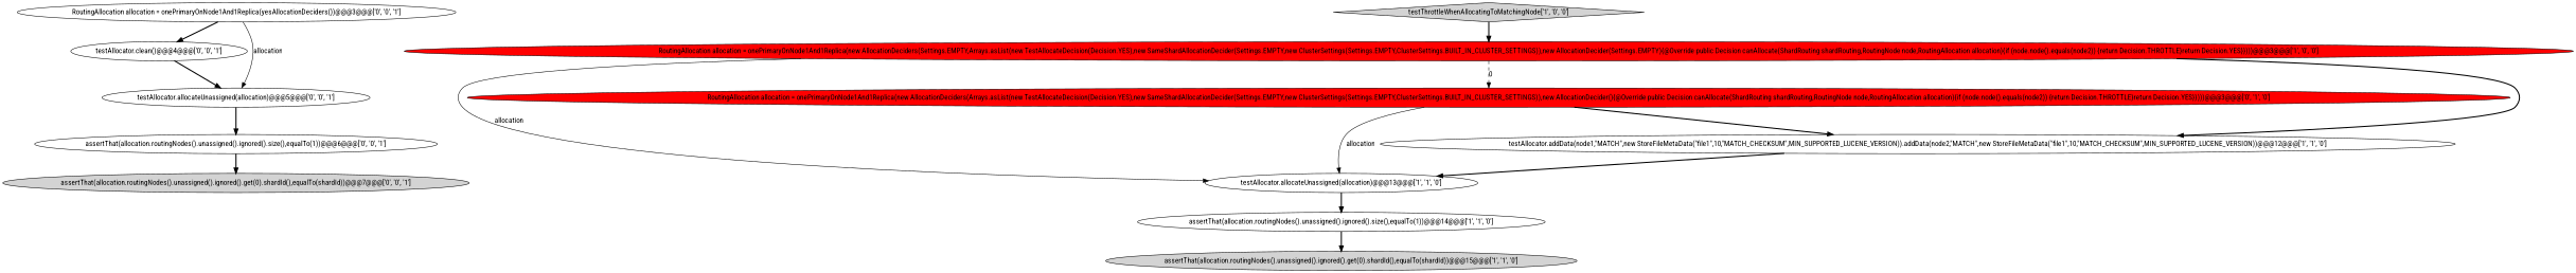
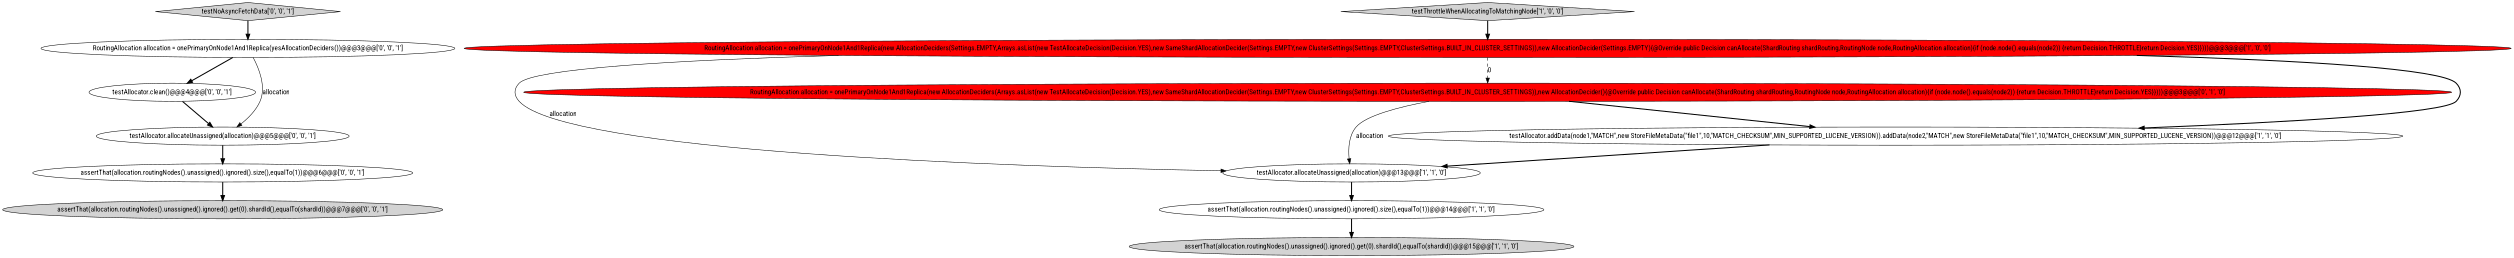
  digraph {
    fontname="Roboto Condensed"
    node [fillcolor=white fontname="Roboto Condensed" shape=ellipse style=filled]
    edge [fontname="Roboto Condensed" style=bold]
    n1 [label="testAllocator.clean()@@@4@@@['0', '0', '1']"]
    n2 [label="testAllocator.allocateUnassigned(allocation)@@@5@@@['0', '0', '1']"]
    n3 [label="assertThat(allocation.routingNodes().unassigned().ignored().size(),equalTo(1))@@@6@@@['0', '0', '1']"]
    n4 [fillcolor=lightgray label="assertThat(allocation.routingNodes().unassigned().ignored().get(0).shardId(),equalTo(shardId))@@@7@@@['0', '0', '1']"]
    n5 [label="testAllocator.allocateUnassigned(allocation)@@@13@@@['1', '1', '0']"]
    n6 [label="assertThat(allocation.routingNodes().unassigned().ignored().size(),equalTo(1))@@@14@@@['1', '1', '0']"]
    n7 [fillcolor=lightgray label="assertThat(allocation.routingNodes().unassigned().ignored().get(0).shardId(),equalTo(shardId))@@@15@@@['1', '1', '0']"]
+   n8 [fillcolor=lightgray label="testNoAsyncFetchData['0', '0', '1']" shape=diamond]
    n9 [label="RoutingAllocation allocation = onePrimaryOnNode1And1Replica(yesAllocationDeciders())@@@3@@@['0', '0', '1']"]
    n10 [fillcolor=lightgray label="testThrottleWhenAllocatingToMatchingNode['1', '0', '0']" shape=diamond]
    n11 [fillcolor=red label="RoutingAllocation allocation = onePrimaryOnNode1And1Replica(new AllocationDeciders(Settings.EMPTY,Arrays.asList(new TestAllocateDecision(Decision.YES),new SameShardAllocationDecider(Settings.EMPTY,new ClusterSettings(Settings.EMPTY,ClusterSettings.BUILT_IN_CLUSTER_SETTINGS)),new AllocationDecider(Settings.EMPTY){@Override public Decision canAllocate(ShardRouting shardRouting,RoutingNode node,RoutingAllocation allocation){if (node.node().equals(node2)) {return Decision.THROTTLE}return Decision.YES}})))@@@3@@@['1', '0', '0']"]
    n12 [fillcolor=red label="RoutingAllocation allocation = onePrimaryOnNode1And1Replica(new AllocationDeciders(Arrays.asList(new TestAllocateDecision(Decision.YES),new SameShardAllocationDecider(Settings.EMPTY,new ClusterSettings(Settings.EMPTY,ClusterSettings.BUILT_IN_CLUSTER_SETTINGS)),new AllocationDecider(){@Override public Decision canAllocate(ShardRouting shardRouting,RoutingNode node,RoutingAllocation allocation){if (node.node().equals(node2)) {return Decision.THROTTLE}return Decision.YES}})))@@@3@@@['0', '1', '0']"]
    n13 [label="testAllocator.addData(node1,\"MATCH\",new StoreFileMetaData(\"file1\",10,\"MATCH_CHECKSUM\",MIN_SUPPORTED_LUCENE_VERSION)).addData(node2,\"MATCH\",new StoreFileMetaData(\"file1\",10,\"MATCH_CHECKSUM\",MIN_SUPPORTED_LUCENE_VERSION))@@@12@@@['1', '1', '0']"]
    n1 -> n2
    n2 -> n3
    n3 -> n4
    n5 -> n6
    n6 -> n7
+   n8 -> n9
    n9 -> n1
    n9 -> n2 [label=allocation style=solid]
    n10 -> n11
    n11 -> n5 [label=allocation style=solid]
    n11 -> n12 [label=0 style=dashed]
    n11 -> n13
    n12 -> n5 [label=allocation style=solid]
    n12 -> n13
    n13 -> n5
  }
